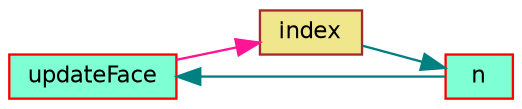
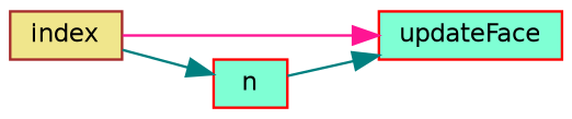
  digraph {
    rankdir=LR
    node [color=red fillcolor=aquamarine fontname=Helvetica fontsize=10 shape=record style=filled]
    edge [color=teal fontname=Helvetica fontsize=10 labelfontname=Helvetica labelfontsize=10 style=solid]
    n1 [fontcolor=black height=0.2 label=updateFace width=0.4]
    n2 [color=brown fillcolor=khaki height=0.2 label=index width=0.4]
    n3 [height=0.2 label=n width=0.4]
-   n1 -> n2 [color=deeppink]
+   n2 -> n1 [color=deeppink]
    n2 -> n3
    n3 -> n1
  }
